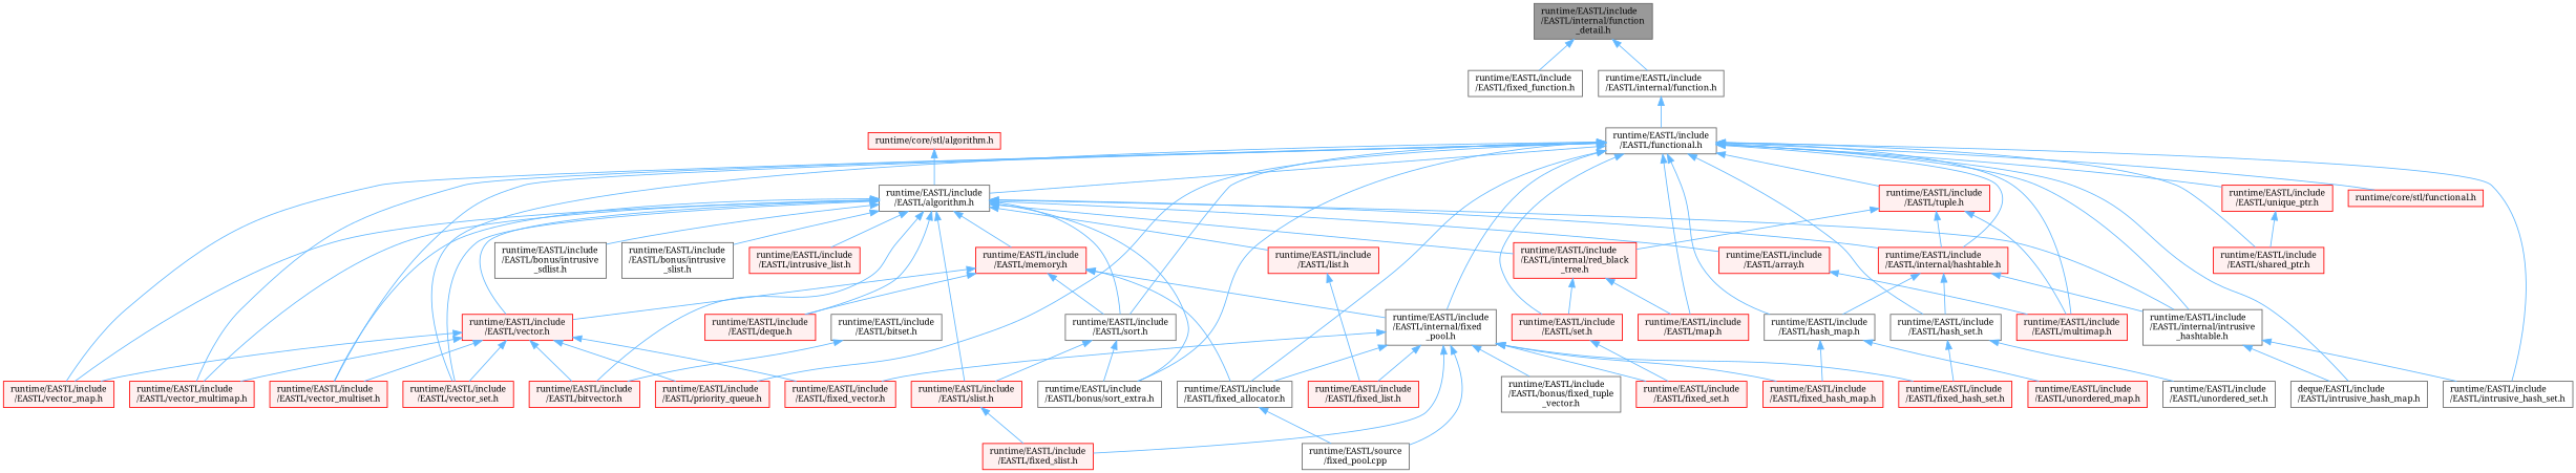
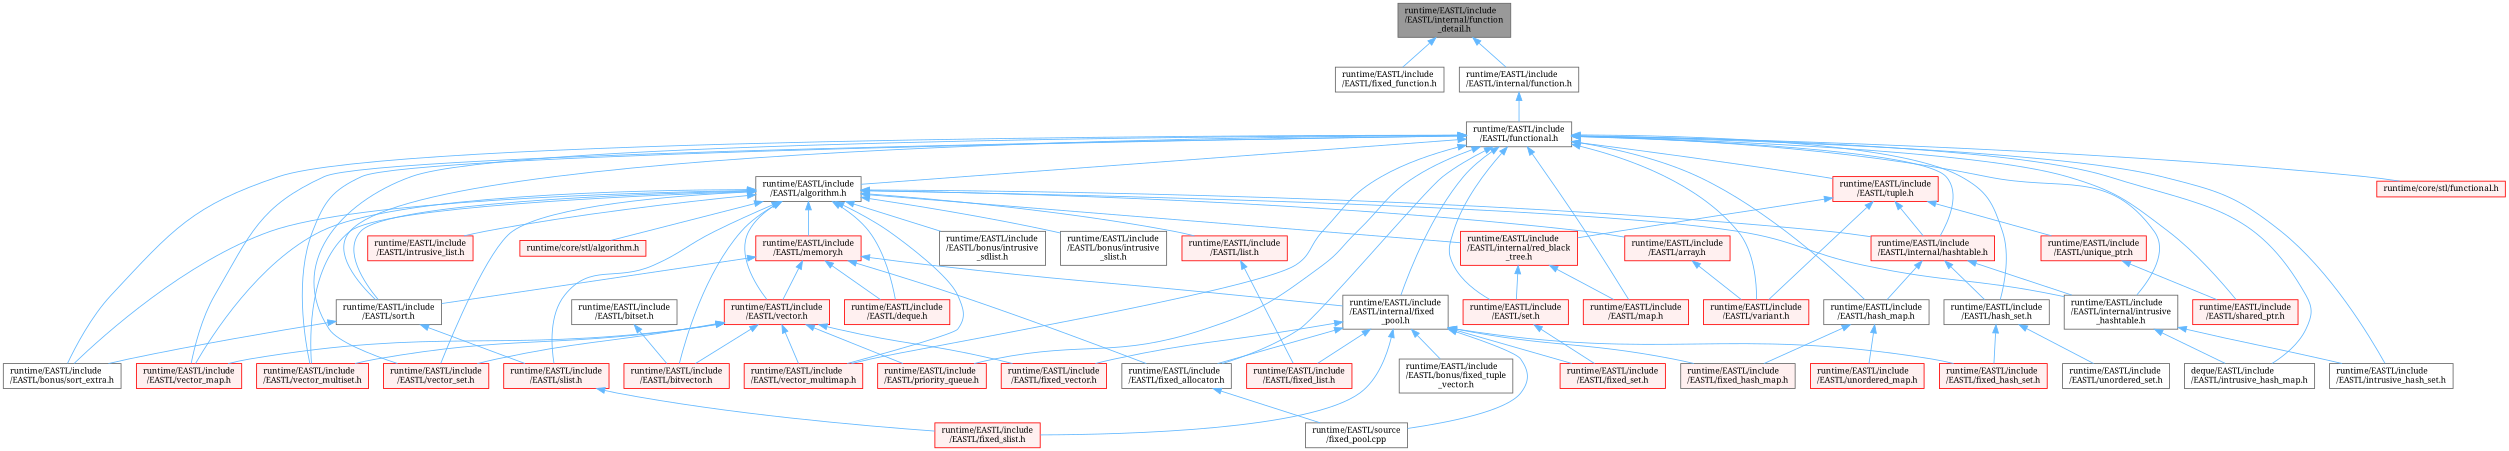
  digraph {
    fontname="Noto Serif"
    node [color=red fillcolor="#FFF0F0" fontname="Noto Serif" fontsize=10 shape=box style=filled]
    edge [color=steelblue1 dir=back fontname="Noto Serif" fontsize=10 labelfontname=Helvetica labelfontsize=10 style=solid]
    n1 [color=gray40 fillcolor=grey60 fontcolor=black height=0.2 label="runtime/EASTL/include\l/EASTL/internal/function\l_detail.h" width=0.4]
    n2 [color=grey40 fillcolor=white height=0.2 label="runtime/EASTL/include\l/EASTL/fixed_function.h" width=0.4]
    n3 [color=grey40 fillcolor=white height=0.2 label="runtime/EASTL/include\l/EASTL/internal/function.h" width=0.4]
    n4 [color=grey40 fillcolor=white height=0.2 label="runtime/EASTL/include\l/EASTL/functional.h" width=0.4]
    n5 [color=grey40 fillcolor=white height=0.2 label="runtime/EASTL/include\l/EASTL/algorithm.h" width=0.4]
-   n6 [height=0.2 label="runtime/EASTL/include\l/EASTL/multimap.h" width=0.4]
+   n6 [height=0.2 label="runtime/EASTL/include\l/EASTL/variant.h" width=0.4]
    n7 [color=grey40 fillcolor=white height=0.2 label="runtime/EASTL/include\l/EASTL/bonus/sort_extra.h" width=0.4]
    n8 [height=0.2 label="runtime/EASTL/include\l/EASTL/internal/hashtable.h" width=0.4]
    n9 [color=grey40 fillcolor=white height=0.2 label="runtime/EASTL/include\l/EASTL/hash_map.h" width=0.4]
    n10 [color=grey40 fillcolor=white height=0.2 label="runtime/EASTL/include\l/EASTL/hash_set.h" width=0.4]
    n11 [color=grey40 fillcolor=white height=0.2 label="runtime/EASTL/include\l/EASTL/internal/intrusive\l_hashtable.h" width=0.4]
    n12 [color=grey40 fillcolor=white height=0.2 label="deque/EASTL/include\l/EASTL/intrusive_hash_map.h" width=0.4]
    n13 [color=grey40 fillcolor=white height=0.2 label="runtime/EASTL/include\l/EASTL/intrusive_hash_set.h" width=0.4]
    n14 [height=0.2 label="runtime/EASTL/include\l/EASTL/map.h" width=0.4]
    n15 [height=0.2 label="runtime/EASTL/include\l/EASTL/set.h" width=0.4]
    n16 [color=grey40 fillcolor=white height=0.2 label="runtime/EASTL/include\l/EASTL/fixed_allocator.h" width=0.4]
    n17 [color=grey40 fillcolor=white height=0.2 label="runtime/EASTL/include\l/EASTL/internal/fixed\l_pool.h" width=0.4]
    n18 [color=grey40 fillcolor=white height=0.2 label="runtime/EASTL/include\l/EASTL/sort.h" width=0.4]
    n19 [height=0.2 label="runtime/EASTL/include\l/EASTL/priority_queue.h" width=0.4]
    n20 [height=0.2 label="runtime/EASTL/include\l/EASTL/vector_map.h" width=0.4]
    n21 [height=0.2 label="runtime/EASTL/include\l/EASTL/vector_multimap.h" width=0.4]
    n22 [height=0.2 label="runtime/EASTL/include\l/EASTL/vector_multiset.h" width=0.4]
    n23 [height=0.2 label="runtime/EASTL/include\l/EASTL/vector_set.h" width=0.4]
    n24 [height=0.2 label="runtime/EASTL/include\l/EASTL/shared_ptr.h" width=0.4]
    n25 [height=0.2 label="runtime/EASTL/include\l/EASTL/tuple.h" width=0.4]
    n26 [height=0.2 label="runtime/EASTL/include\l/EASTL/unique_ptr.h" width=0.4]
    n27 [height=0.2 label="runtime/core/stl/functional.h" width=0.4]
    n28 [height=0.2 label="runtime/EASTL/include\l/EASTL/array.h" width=0.4]
    n29 [height=0.2 label="runtime/EASTL/include\l/EASTL/bitvector.h" width=0.4]
    n30 [color=grey40 fillcolor=white height=0.2 label="runtime/EASTL/include\l/EASTL/bonus/intrusive\l_sdlist.h" width=0.4]
    n31 [color=grey40 fillcolor=white height=0.2 label="runtime/EASTL/include\l/EASTL/bonus/intrusive\l_slist.h" width=0.4]
    n32 [height=0.2 label="runtime/EASTL/include\l/EASTL/deque.h" width=0.4]
    n33 [height=0.2 label="runtime/EASTL/include\l/EASTL/internal/red_black\l_tree.h" width=0.4]
    n34 [height=0.2 label="runtime/EASTL/include\l/EASTL/intrusive_list.h" width=0.4]
    n35 [height=0.2 label="runtime/EASTL/include\l/EASTL/list.h" width=0.4]
    n36 [height=0.2 label="runtime/EASTL/include\l/EASTL/memory.h" width=0.4]
    n37 [height=0.2 label="runtime/EASTL/include\l/EASTL/slist.h" width=0.4]
    n38 [height=0.2 label="runtime/EASTL/include\l/EASTL/vector.h" width=0.4]
    n39 [height=0.2 label="runtime/core/stl/algorithm.h" width=0.4]
-   n40 [height=0.2 label="runtime/EASTL/include\l/EASTL/fixed_hash_map.h" width=0.4]
+   n40 [color=grey40 height=0.2 label="runtime/EASTL/include\l/EASTL/fixed_hash_map.h" width=0.4]
    n41 [height=0.2 label="runtime/EASTL/include\l/EASTL/unordered_map.h" width=0.4]
    n42 [height=0.2 label="runtime/EASTL/include\l/EASTL/fixed_hash_set.h" width=0.4]
    n43 [color=grey40 fillcolor=white height=0.2 label="runtime/EASTL/include\l/EASTL/unordered_set.h" width=0.4]
    n44 [height=0.2 label="runtime/EASTL/include\l/EASTL/fixed_set.h" width=0.4]
    n45 [color=grey40 fillcolor=white height=0.2 label="runtime/EASTL/source\l/fixed_pool.cpp" width=0.4]
    n46 [height=0.2 label="runtime/EASTL/include\l/EASTL/fixed_list.h" width=0.4]
    n47 [color=grey40 fillcolor=white height=0.2 label="runtime/EASTL/include\l/EASTL/bonus/fixed_tuple\l_vector.h" width=0.4]
    n48 [height=0.2 label="runtime/EASTL/include\l/EASTL/fixed_slist.h" width=0.4]
    n49 [height=0.2 label="runtime/EASTL/include\l/EASTL/fixed_vector.h" width=0.4]
    n50 [color=grey40 fillcolor=white height=0.2 label="runtime/EASTL/include\l/EASTL/bitset.h" width=0.4]
    n1 -> n2
    n1 -> n3
    n3 -> n4
    n4 -> n5
    n4 -> n6
    n4 -> n7
    n4 -> n8
    n4 -> n9
    n4 -> n10
    n4 -> n11
    n4 -> n12
    n4 -> n13
    n4 -> n14
    n4 -> n15
    n4 -> n16
    n4 -> n17
    n4 -> n18
    n4 -> n19
    n4 -> n20
    n4 -> n21
    n4 -> n22
    n4 -> n23
    n4 -> n24
    n4 -> n25
-   n4 -> n26
+   n25 -> n26
    n4 -> n27
    n5 -> n7
    n5 -> n8
    n5 -> n11
    n5 -> n18
    n5 -> n20
    n5 -> n21
    n5 -> n22
    n5 -> n23
    n5 -> n28
    n5 -> n29
    n5 -> n30
    n5 -> n31
    n5 -> n32
    n5 -> n33
    n5 -> n34
    n5 -> n35
    n5 -> n36
    n5 -> n37
    n5 -> n38
-   n39 -> n5
+   n5 -> n39
    n8 -> n9
    n8 -> n10
    n8 -> n11
    n9 -> n40
    n9 -> n41
    n10 -> n42
    n10 -> n43
    n11 -> n12
    n11 -> n13
    n15 -> n44
    n16 -> n45
    n17 -> n16
    n17 -> n40
    n17 -> n42
    n17 -> n44
    n17 -> n45
    n17 -> n46
    n17 -> n47
    n17 -> n48
    n17 -> n49
    n18 -> n7
    n18 -> n37
    n25 -> n6
    n25 -> n8
    n25 -> n33
    n26 -> n24
    n28 -> n6
    n33 -> n14
    n33 -> n15
    n35 -> n46
    n36 -> n16
    n36 -> n17
    n36 -> n18
    n36 -> n32
    n36 -> n38
    n37 -> n48
    n38 -> n19
    n38 -> n20
    n38 -> n21
    n38 -> n22
    n38 -> n23
    n38 -> n29
    n38 -> n49
    n50 -> n29
  }
